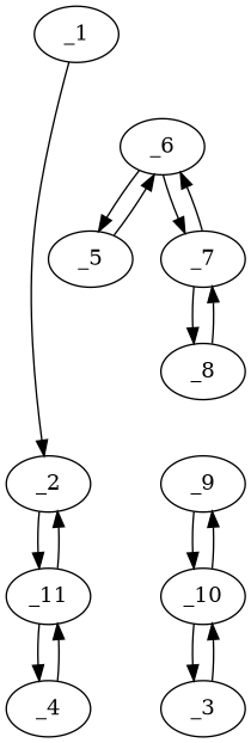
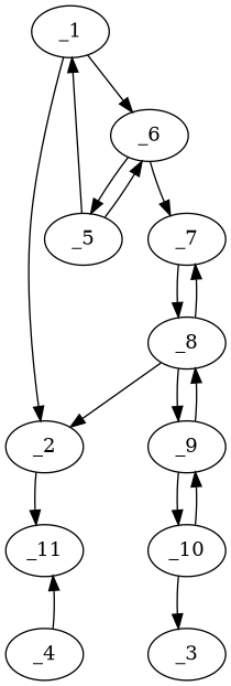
  digraph {
    node [x=81.000000 y=94.000000]
    edge [orient=0.868243]
    _1 [x=123.000000 y=85.000000]
    _2 [x=35.000000 y=162.000000]
    _5 [x=116.000000]
    _6 [x=97.000000]
    _7 [x=89.000000 y=108.000000]
    _11 [x=43.000000 y=176.000000]
    _4 [x=36.000000 y=189.000000]
    _3 [x=90.000000 y=179.000000]
    _10 [x=87.000000 y=160.000000]
    _9 [y=143.000000]
    _8 [y=123.000000]
    _1 -> _2 [angle=2.231839 orient=0.789352]
    _2 -> _11 [angle=1.051650]
+   _5 -> _1 [angle=-0.909753 orient=-0.789352]
    _5 -> _6 [angle=3.141593 orient=0.000000]
    _6 -> _5 [angle=0.000000 orient=0.000000]
    _6 -> _7 [angle=2.089942]
-   _7 -> _6 [angle=-1.051650 orient=-0.868243]
+   _1 -> _6 [angle=-1.051650 orient=-0.868243]
    _7 -> _8 [angle=2.060754 orient=0.882353]
-   _11 -> _2 [angle=-2.089942 orient=-0.868243]
-   _11 -> _4 [angle=2.064738 orient=0.880471]
+   _8 -> _2 [angle=-2.089942 orient=-0.868243]
    _4 -> _11 [angle=-1.076855 orient=-0.880471]
-   _3 -> _10 [angle=-1.727398 orient=-0.987763]
    _10 -> _3 [angle=1.414194 orient=0.987763]
    _10 -> _9 [angle=-1.910089 orient=-0.942990]
    _9 -> _10 [angle=1.231504 orient=0.942990]
+   _9 -> _8 [angle=-1.570796 orient=-1.000000]
    _8 -> _7 [angle=-1.080839 orient=-0.882353]
+   _8 -> _9 [angle=1.570796 orient=1.000000]
  }
